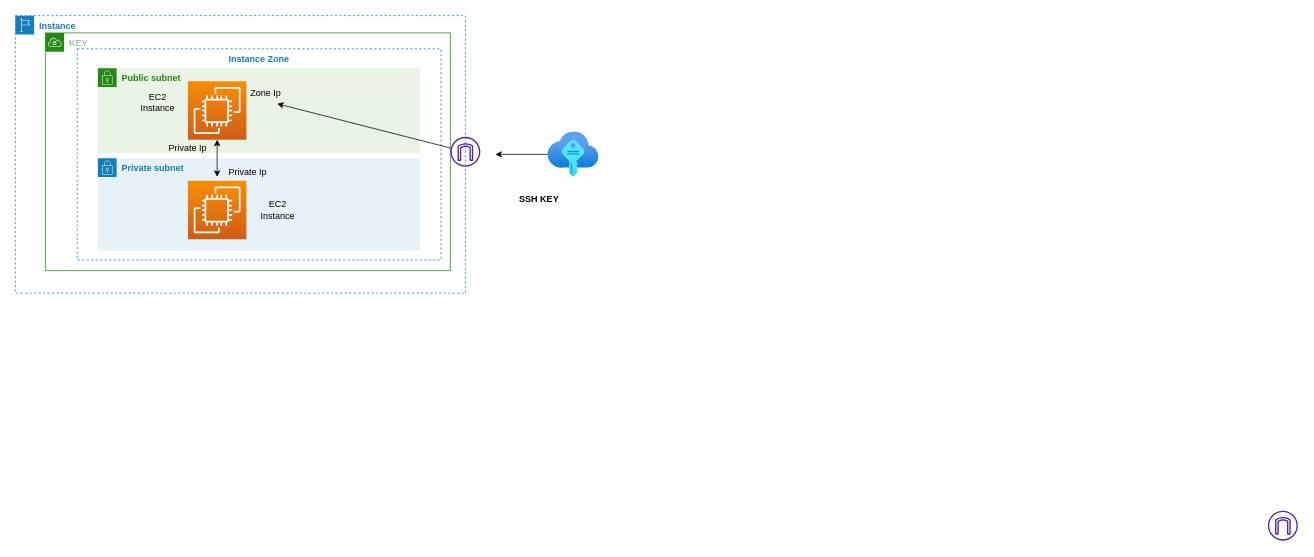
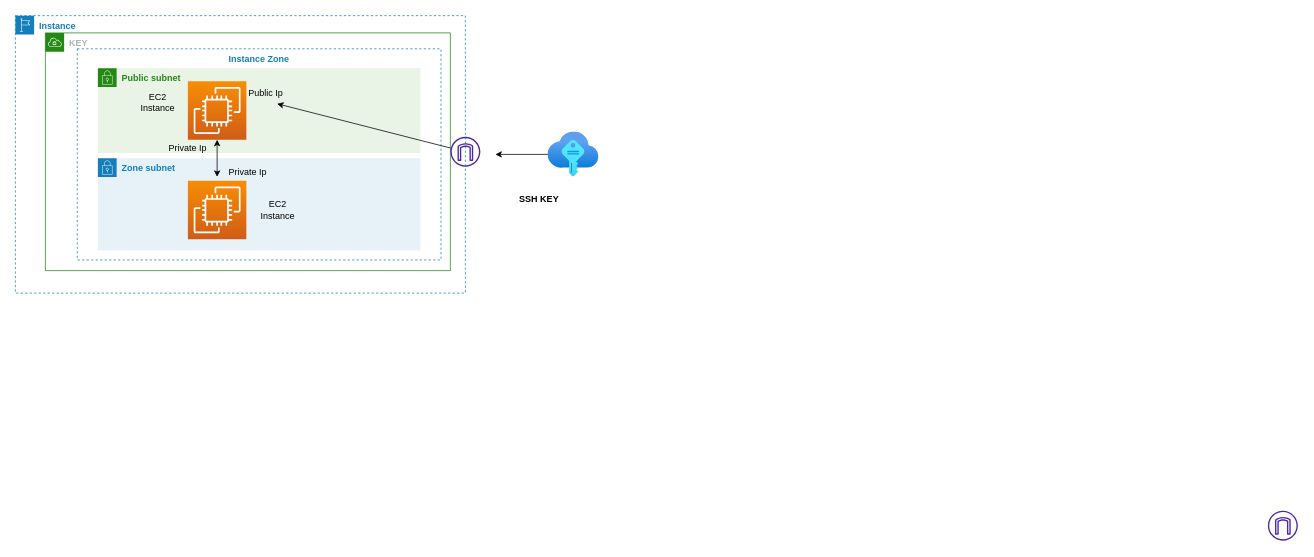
  <mxCell id="0" />
  <mxCell id="1" parent="0" />
  <mxCell id="2" value="" style="sketch=0;outlineConnect=0;fontColor=#232F3E;gradientColor=none;fillColor=#4D27AA;strokeColor=none;dashed=0;verticalLabelPosition=bottom;verticalAlign=top;align=center;html=1;fontSize=12;fontStyle=0;aspect=fixed;pointerEvents=1;shape=mxgraph.aws4.internet_gateway;fontFamily=Helvetica;" vertex="1" parent="1"><mxGeometry x="1690" y="680" width="40" height="40" as="geometry" /></mxCell>
  <mxCell id="3" value="" style="group" vertex="1" connectable="0" parent="1"><mxGeometry x="20" y="20" width="778" height="370" as="geometry" /></mxCell>
  <mxCell id="4" value="" style="aspect=fixed;html=1;points=[];align=center;image;fontSize=12;image=img/lib/azure2/other/SSH_Keys.svg;fontFamily=Helvetica;" vertex="1" parent="3"><mxGeometry x="710" y="155" width="68" height="60" as="geometry" /></mxCell>
  <mxCell id="5" value="SSH KEY" style="text;html=1;align=center;verticalAlign=middle;resizable=0;points=[];autosize=1;strokeColor=none;fillColor=none;fontFamily=Helvetica;fontStyle=1" vertex="1" parent="3"><mxGeometry x="663" y="235" width="70" height="20" as="geometry" /></mxCell>
  <mxCell id="6" value="&lt;b&gt;Instance&lt;/b&gt;" style="points=[[0,0],[0.25,0],[0.5,0],[0.75,0],[1,0],[1,0.25],[1,0.5],[1,0.75],[1,1],[0.75,1],[0.5,1],[0.25,1],[0,1],[0,0.75],[0,0.5],[0,0.25]];outlineConnect=0;gradientColor=none;html=1;whiteSpace=wrap;fontSize=12;fontStyle=0;container=0;pointerEvents=0;collapsible=0;recursiveResize=0;shape=mxgraph.aws4.group;grIcon=mxgraph.aws4.group_region;strokeColor=#147EBA;fillColor=none;verticalAlign=top;align=left;spacingLeft=30;fontColor=#147EBA;dashed=1;" vertex="1" parent="3"><mxGeometry width="600" height="370" as="geometry" /></mxCell>
- <mxCell id="7" value="&lt;b&gt;Private subnet&lt;/b&gt;" style="points=[[0,0],[0.25,0],[0.5,0],[0.75,0],[1,0],[1,0.25],[1,0.5],[1,0.75],[1,1],[0.75,1],[0.5,1],[0.25,1],[0,1],[0,0.75],[0,0.5],[0,0.25]];outlineConnect=0;gradientColor=none;html=1;whiteSpace=wrap;fontSize=12;fontStyle=0;container=0;pointerEvents=0;collapsible=0;recursiveResize=0;shape=mxgraph.aws4.group;grIcon=mxgraph.aws4.group_security_group;grStroke=0;strokeColor=#147EBA;fillColor=#E6F2F8;verticalAlign=top;align=left;spacingLeft=30;fontColor=#147EBA;dashed=0;" vertex="1" parent="3"><mxGeometry x="110" y="190" width="430" height="123" as="geometry" /></mxCell>
+ <mxCell id="7" value="&lt;b&gt;Zone subnet&lt;/b&gt;" style="points=[[0,0],[0.25,0],[0.5,0],[0.75,0],[1,0],[1,0.25],[1,0.5],[1,0.75],[1,1],[0.75,1],[0.5,1],[0.25,1],[0,1],[0,0.75],[0,0.5],[0,0.25]];outlineConnect=0;gradientColor=none;html=1;whiteSpace=wrap;fontSize=12;fontStyle=0;container=0;pointerEvents=0;collapsible=0;recursiveResize=0;shape=mxgraph.aws4.group;grIcon=mxgraph.aws4.group_security_group;grStroke=0;strokeColor=#147EBA;fillColor=#E6F2F8;verticalAlign=top;align=left;spacingLeft=30;fontColor=#147EBA;dashed=0;" vertex="1" parent="3"><mxGeometry x="110" y="190" width="430" height="123" as="geometry" /></mxCell>
  <mxCell id="8" value="&lt;b&gt;KEY&lt;/b&gt;" style="points=[[0,0],[0.25,0],[0.5,0],[0.75,0],[1,0],[1,0.25],[1,0.5],[1,0.75],[1,1],[0.75,1],[0.5,1],[0.25,1],[0,1],[0,0.75],[0,0.5],[0,0.25]];outlineConnect=0;gradientColor=none;html=1;whiteSpace=wrap;fontSize=12;fontStyle=0;container=0;pointerEvents=0;collapsible=0;recursiveResize=0;shape=mxgraph.aws4.group;grIcon=mxgraph.aws4.group_vpc;strokeColor=#248814;fillColor=none;verticalAlign=top;align=left;spacingLeft=30;fontColor=#AAB7B8;dashed=0;" vertex="1" parent="3"><mxGeometry x="40" y="23" width="540" height="317" as="geometry" /></mxCell>
  <mxCell id="9" value="&lt;b&gt;Public subnet&lt;/b&gt;" style="points=[[0,0],[0.25,0],[0.5,0],[0.75,0],[1,0],[1,0.25],[1,0.5],[1,0.75],[1,1],[0.75,1],[0.5,1],[0.25,1],[0,1],[0,0.75],[0,0.5],[0,0.25]];outlineConnect=0;gradientColor=none;html=1;whiteSpace=wrap;fontSize=12;fontStyle=0;container=0;pointerEvents=0;collapsible=0;recursiveResize=0;shape=mxgraph.aws4.group;grIcon=mxgraph.aws4.group_security_group;grStroke=0;strokeColor=#248814;fillColor=#E9F3E6;verticalAlign=top;align=left;spacingLeft=30;fontColor=#248814;dashed=0;" vertex="1" parent="3"><mxGeometry x="110" y="70" width="430" height="113" as="geometry" /></mxCell>
  <mxCell id="10" value="" style="sketch=0;outlineConnect=0;fontColor=#232F3E;gradientColor=none;fillColor=#4D27AA;strokeColor=none;dashed=0;verticalLabelPosition=bottom;verticalAlign=top;align=center;html=1;fontSize=12;fontStyle=0;aspect=fixed;pointerEvents=1;shape=mxgraph.aws4.internet_gateway;fontFamily=Helvetica;" vertex="1" parent="3"><mxGeometry x="580" y="161.62" width="40" height="40" as="geometry" /></mxCell>
  <mxCell id="11" style="edgeStyle=orthogonalEdgeStyle;rounded=0;orthogonalLoop=1;jettySize=auto;html=1;fontFamily=Helvetica;" edge="1" parent="3" source="4"><mxGeometry relative="1" as="geometry"><mxPoint x="640" y="185" as="targetPoint" /></mxGeometry></mxCell>
  <mxCell id="12" value="Instance Zone" style="fillColor=none;strokeColor=#147EBA;dashed=1;verticalAlign=top;fontStyle=1;fontColor=#147EBA;" vertex="1" parent="3"><mxGeometry x="82.5" y="44.25" width="485" height="281.5" as="geometry" /></mxCell>
  <mxCell id="13" value="" style="sketch=0;points=[[0,0,0],[0.25,0,0],[0.5,0,0],[0.75,0,0],[1,0,0],[0,1,0],[0.25,1,0],[0.5,1,0],[0.75,1,0],[1,1,0],[0,0.25,0],[0,0.5,0],[0,0.75,0],[1,0.25,0],[1,0.5,0],[1,0.75,0]];outlineConnect=0;fontColor=#232F3E;gradientColor=#F78E04;gradientDirection=north;fillColor=#D05C17;strokeColor=#ffffff;dashed=0;verticalLabelPosition=bottom;verticalAlign=top;align=center;html=1;fontSize=12;fontStyle=0;aspect=fixed;shape=mxgraph.aws4.resourceIcon;resIcon=mxgraph.aws4.ec2;fontFamily=Helvetica;" vertex="1" parent="3"><mxGeometry x="230" y="87.5" width="78" height="78" as="geometry" /></mxCell>
  <mxCell id="14" value="" style="sketch=0;points=[[0,0,0],[0.25,0,0],[0.5,0,0],[0.75,0,0],[1,0,0],[0,1,0],[0.25,1,0],[0.5,1,0],[0.75,1,0],[1,1,0],[0,0.25,0],[0,0.5,0],[0,0.75,0],[1,0.25,0],[1,0.5,0],[1,0.75,0]];outlineConnect=0;fontColor=#232F3E;gradientColor=#F78E04;gradientDirection=north;fillColor=#D05C17;strokeColor=#ffffff;dashed=0;verticalLabelPosition=bottom;verticalAlign=top;align=center;html=1;fontSize=12;fontStyle=0;aspect=fixed;shape=mxgraph.aws4.resourceIcon;resIcon=mxgraph.aws4.ec2;fontFamily=Helvetica;" vertex="1" parent="3"><mxGeometry x="230" y="220" width="78" height="78" as="geometry" /></mxCell>
  <mxCell id="15" value="Private Ip" style="text;html=1;strokeColor=none;fillColor=none;align=center;verticalAlign=middle;whiteSpace=wrap;rounded=0;fontFamily=Helvetica;" vertex="1" parent="3"><mxGeometry x="200" y="161.62" width="60" height="30" as="geometry" /></mxCell>
- <mxCell id="16" value="Zone Ip" style="text;html=1;strokeColor=none;fillColor=none;align=center;verticalAlign=middle;whiteSpace=wrap;rounded=0;fontFamily=Helvetica;" vertex="1" parent="3"><mxGeometry x="304" y="87.5" width="60" height="30" as="geometry" /></mxCell>
+ <mxCell id="16" value="Public Ip" style="text;html=1;strokeColor=none;fillColor=none;align=center;verticalAlign=middle;whiteSpace=wrap;rounded=0;fontFamily=Helvetica;" vertex="1" parent="3"><mxGeometry x="304" y="87.5" width="60" height="30" as="geometry" /></mxCell>
  <mxCell id="17" value="" style="endArrow=classic;html=1;rounded=0;fontFamily=Helvetica;entryX=0.75;entryY=1;entryDx=0;entryDy=0;" edge="1" parent="3" source="10" target="16"><mxGeometry width="50" height="50" relative="1" as="geometry"><mxPoint x="430" y="155" as="sourcePoint" /><mxPoint x="480" y="105" as="targetPoint" /></mxGeometry></mxCell>
  <mxCell id="18" value="EC2 Instance" style="text;html=1;strokeColor=none;fillColor=none;align=center;verticalAlign=middle;whiteSpace=wrap;rounded=0;fontFamily=Helvetica;" vertex="1" parent="3"><mxGeometry x="320" y="244" width="60" height="30" as="geometry" /></mxCell>
  <mxCell id="19" value="EC2 Instance" style="text;html=1;strokeColor=none;fillColor=none;align=center;verticalAlign=middle;whiteSpace=wrap;rounded=0;fontFamily=Helvetica;" vertex="1" parent="3"><mxGeometry x="160" y="100" width="60" height="31.62" as="geometry" /></mxCell>
  <mxCell id="20" value="" style="endArrow=classic;startArrow=classic;html=1;rounded=0;fontFamily=Helvetica;entryX=0.5;entryY=1;entryDx=0;entryDy=0;entryPerimeter=0;" edge="1" parent="3" target="13"><mxGeometry width="50" height="50" relative="1" as="geometry"><mxPoint x="269" y="215" as="sourcePoint" /><mxPoint x="300" y="190" as="targetPoint" /><Array as="points" /></mxGeometry></mxCell>
  <mxCell id="21" value="Private Ip" style="text;html=1;strokeColor=none;fillColor=none;align=center;verticalAlign=middle;whiteSpace=wrap;rounded=0;fontFamily=Helvetica;" vertex="1" parent="3"><mxGeometry x="280" y="190" width="60" height="38.38" as="geometry" /></mxCell>
